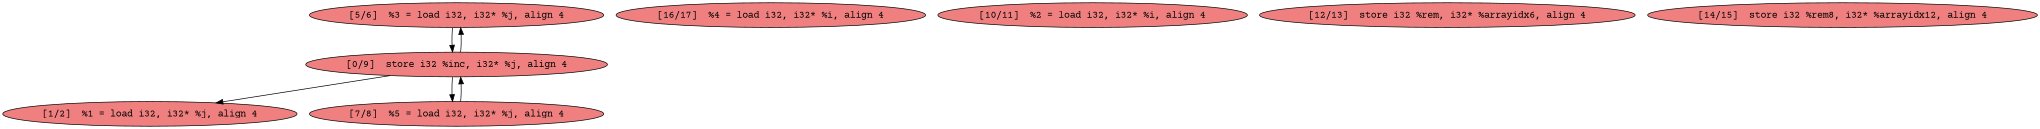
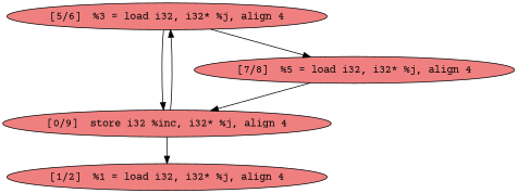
  digraph {
    fontname="Courier Prime"
    node [fillcolor=lightcoral fontname="Courier Prime" shape=ellipse style=filled]
    edge [fontname="Courier Prime"]
    n1 [label="[5/6]  %3 = load i32, i32* %j, align 4"]
    n2 [label="[0/9]  store i32 %inc, i32* %j, align 4"]
    n3 [label="[1/2]  %1 = load i32, i32* %j, align 4"]
    n4 [label="[7/8]  %5 = load i32, i32* %j, align 4"]
-   n5 [label="[16/17]  %4 = load i32, i32* %i, align 4"]
-   n6 [label="[10/11]  %2 = load i32, i32* %i, align 4"]
-   n7 [label="[12/13]  store i32 %rem, i32* %arrayidx6, align 4"]
-   n8 [label="[14/15]  store i32 %rem8, i32* %arrayidx12, align 4"]
    n1 -> n2
    n2 -> n1
    n2 -> n3
-   n2 -> n4
+   n1 -> n4
    n4 -> n2
  }
